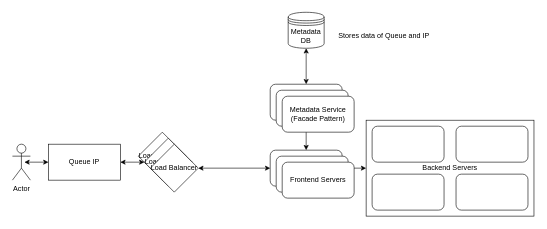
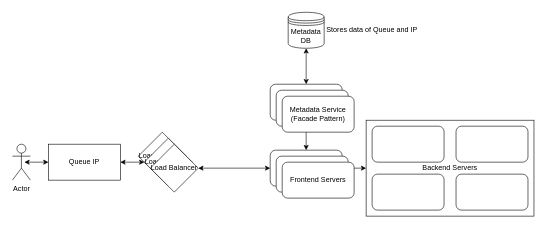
  <mxCell id="0" />
  <mxCell id="1" parent="0" />
  <mxCell id="2" value="Frontend Servers" style="rounded=1;whiteSpace=wrap;html=1;" vertex="1" parent="1"><mxGeometry x="450" y="250" width="120" height="60" as="geometry" /></mxCell>
  <mxCell id="3" value="Metadata Service&lt;br&gt;(Facade Pattern)" style="rounded=1;whiteSpace=wrap;html=1;" vertex="1" parent="1"><mxGeometry x="450" y="140" width="120" height="60" as="geometry" /></mxCell>
  <mxCell id="4" value="Load Balancer" style="rhombus;whiteSpace=wrap;html=1;" vertex="1" parent="1"><mxGeometry x="230" y="220" width="80" height="80" as="geometry" /></mxCell>
  <mxCell id="5" value="Load Balancer" style="rhombus;whiteSpace=wrap;html=1;" vertex="1" parent="1"><mxGeometry x="240" y="230" width="80" height="80" as="geometry" /></mxCell>
  <mxCell id="6" value="Load Balancer" style="rhombus;whiteSpace=wrap;html=1;" vertex="1" parent="1"><mxGeometry x="250" y="240" width="80" height="80" as="geometry" /></mxCell>
  <mxCell id="7" value="Queue IP" style="rounded=0;whiteSpace=wrap;html=1;" vertex="1" parent="1"><mxGeometry x="80" y="240" width="120" height="60" as="geometry" /></mxCell>
  <mxCell id="8" value="Actor" style="shape=umlActor;verticalLabelPosition=bottom;verticalAlign=top;html=1;outlineConnect=0;" vertex="1" parent="1"><mxGeometry x="20" y="240" width="30" height="60" as="geometry" /></mxCell>
  <mxCell id="9" value="" style="endArrow=classic;startArrow=classic;html=1;entryX=0;entryY=0.5;entryDx=0;entryDy=0;" edge="1" parent="1"><mxGeometry width="50" height="50" relative="1" as="geometry"><mxPoint x="330" y="280" as="sourcePoint" /><mxPoint x="450" y="280" as="targetPoint" /></mxGeometry></mxCell>
  <mxCell id="10" value="Backend Servers" style="rounded=0;whiteSpace=wrap;html=1;" vertex="1" parent="1"><mxGeometry x="610" y="200" width="280" height="160" as="geometry" /></mxCell>
  <mxCell id="11" value="" style="rounded=1;whiteSpace=wrap;html=1;" vertex="1" parent="1"><mxGeometry x="620" y="210" width="120" height="60" as="geometry" /></mxCell>
  <mxCell id="12" value="" style="rounded=1;whiteSpace=wrap;html=1;" vertex="1" parent="1"><mxGeometry x="760" y="210" width="120" height="60" as="geometry" /></mxCell>
  <mxCell id="13" value="" style="rounded=1;whiteSpace=wrap;html=1;" vertex="1" parent="1"><mxGeometry x="620" y="290" width="120" height="60" as="geometry" /></mxCell>
  <mxCell id="14" value="" style="rounded=1;whiteSpace=wrap;html=1;" vertex="1" parent="1"><mxGeometry x="760" y="290" width="120" height="60" as="geometry" /></mxCell>
  <mxCell id="15" value="" style="endArrow=classic;startArrow=classic;html=1;exitX=1;exitY=0.5;exitDx=0;exitDy=0;entryX=0;entryY=0.5;entryDx=0;entryDy=0;" edge="1" parent="1" source="2" target="10"><mxGeometry width="50" height="50" relative="1" as="geometry"><mxPoint x="440" y="230" as="sourcePoint" /><mxPoint x="490" y="180" as="targetPoint" /></mxGeometry></mxCell>
  <mxCell id="16" value="" style="endArrow=classic;startArrow=classic;html=1;exitX=0.5;exitY=0;exitDx=0;exitDy=0;entryX=0.5;entryY=1;entryDx=0;entryDy=0;" edge="1" parent="1" source="2" target="3"><mxGeometry width="50" height="50" relative="1" as="geometry"><mxPoint x="450" y="240" as="sourcePoint" /><mxPoint x="500" as="targetPoint" y="190" /></mxGeometry></mxCell>
  <mxCell id="17" value="" style="endArrow=classic;startArrow=classic;html=1;exitX=0.5;exitY=0;exitDx=0;exitDy=0;" edge="1" parent="1" source="3"><mxGeometry width="50" height="50" relative="1" as="geometry"><mxPoint x="480" y="130" as="sourcePoint" /><mxPoint x="510" y="80" as="targetPoint" /></mxGeometry></mxCell>
  <mxCell id="18" value="" style="endArrow=classic;startArrow=classic;html=1;exitX=1;exitY=0.5;exitDx=0;exitDy=0;" edge="1" parent="1" source="7"><mxGeometry width="50" height="50" relative="1" as="geometry"><mxPoint x="440" y="340" as="sourcePoint" /><mxPoint x="240" y="270" as="targetPoint" /></mxGeometry></mxCell>
  <mxCell id="19" value="" style="endArrow=classic;startArrow=classic;html=1;entryX=0;entryY=0.5;entryDx=0;entryDy=0;" edge="1" parent="1" target="7"><mxGeometry width="50" height="50" relative="1" as="geometry"><mxPoint x="40" y="270" as="sourcePoint" /><mxPoint x="490" y="290" as="targetPoint" /></mxGeometry></mxCell>
  <mxCell id="20" value="Metadata Service&lt;br&gt;(Facade Pattern)" style="rounded=1;whiteSpace=wrap;html=1;" vertex="1" parent="1"><mxGeometry x="460" y="150" width="120" height="60" as="geometry" /></mxCell>
  <mxCell id="21" value="Metadata Service&lt;br&gt;(Facade Pattern)" style="rounded=1;whiteSpace=wrap;html=1;" vertex="1" parent="1"><mxGeometry x="470" y="160" width="120" height="60" as="geometry" /></mxCell>
  <mxCell id="22" value="Metadata DB" style="shape=datastore;whiteSpace=wrap;html=1;" vertex="1" parent="1"><mxGeometry x="480" y="20" width="60" height="60" as="geometry" /></mxCell>
  <mxCell id="23" value="Frontend Servers" style="rounded=1;whiteSpace=wrap;html=1;" vertex="1" parent="1"><mxGeometry x="460" y="260" width="120" height="60" as="geometry" /></mxCell>
  <mxCell id="24" value="Frontend Servers" style="rounded=1;whiteSpace=wrap;html=1;" vertex="1" parent="1"><mxGeometry x="470" y="270" width="120" height="60" as="geometry" /></mxCell>
- <mxCell id="25" value="Stores data of Queue and IP" style="text;html=1;strokeColor=none;fillColor=none;align=center;verticalAlign=middle;whiteSpace=wrap;rounded=0;" vertex="1" parent="1"><mxGeometry x="560" y="50" width="160" height="20" as="geometry" /></mxCell>
+ <mxCell id="25" value="Stores data of Queue and IP" style="text;html=1;strokeColor=none;fillColor=none;align=center;verticalAlign=middle;whiteSpace=wrap;rounded=0;" vertex="1" parent="1"><mxGeometry x="540" y="40" width="160" height="20" as="geometry" /></mxCell>
